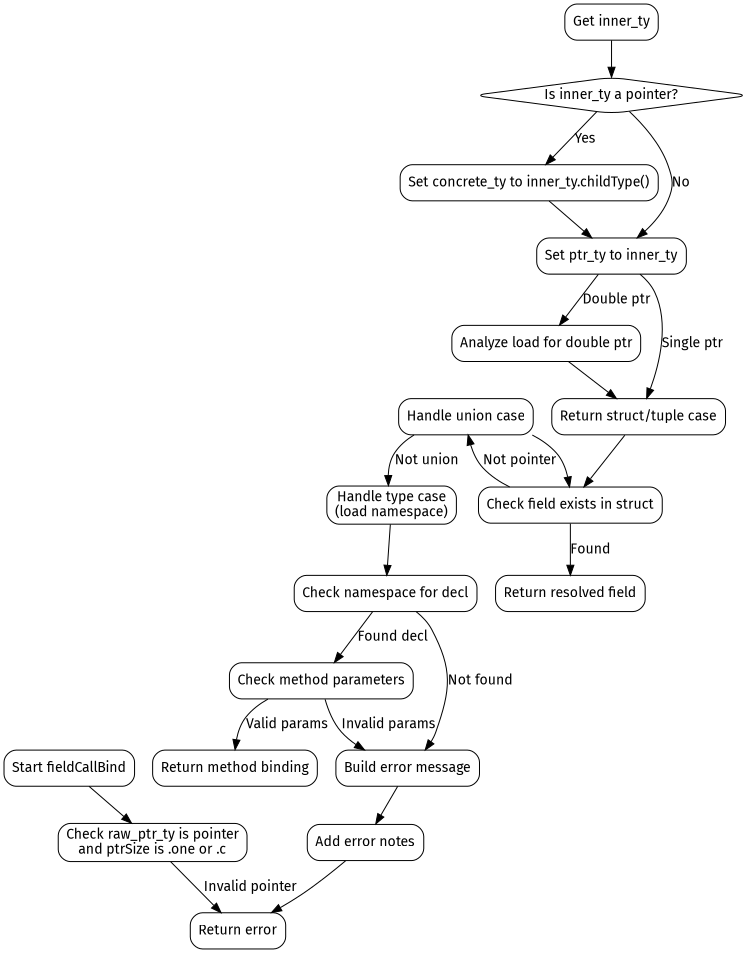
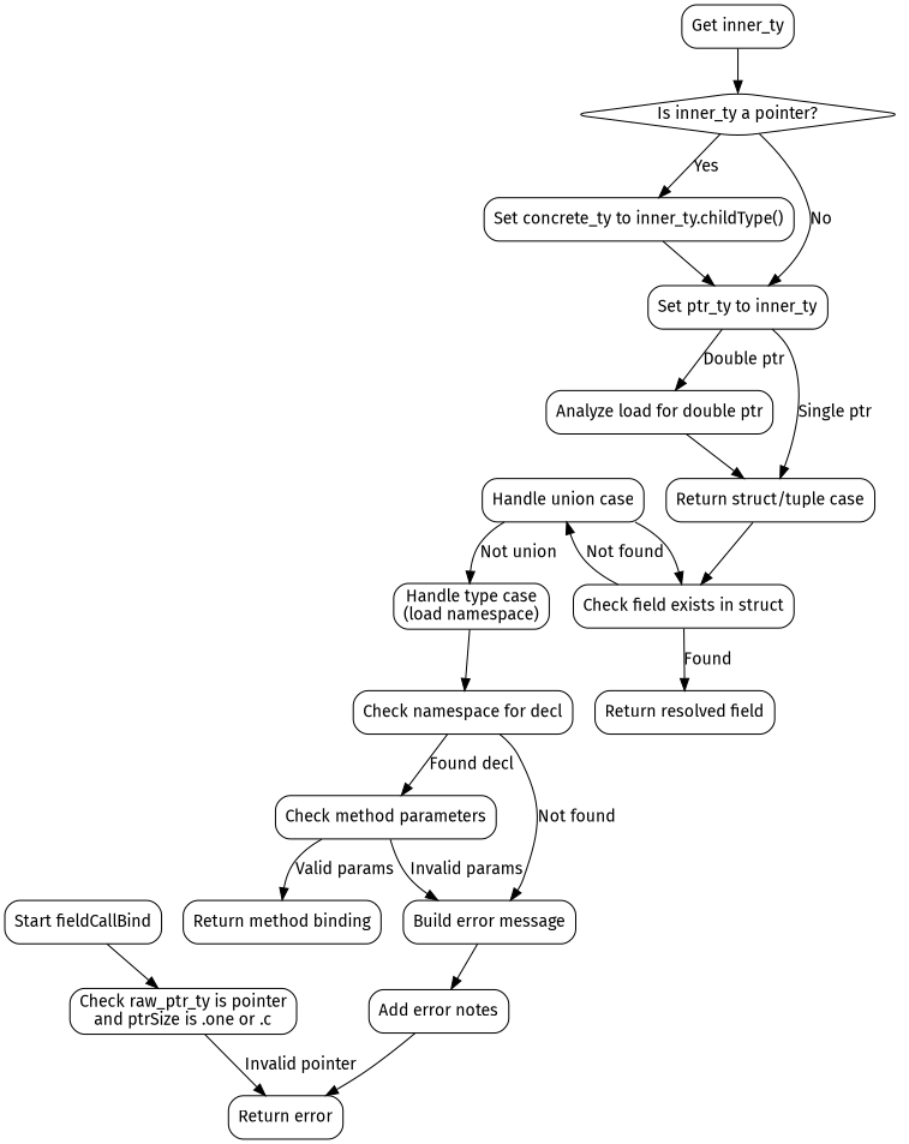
  digraph {
    fontname="Fira Sans"
    node [fontname="Fira Sans" shape=rectangle style=rounded]
    edge [fontname="Fira Sans"]
    n1 [label="Start fieldCallBind"]
    n2 [label="Check raw_ptr_ty is pointer\nand ptrSize is .one or .c"]
    n3 [label="Return error"]
    n4 [label="Get inner_ty"]
    n5 [label="Is inner_ty a pointer?" shape=diamond]
    n6 [label="Set concrete_ty to inner_ty.childType()"]
    n7 [label="Set ptr_ty to inner_ty"]
    n8 [label="Analyze load for double ptr"]
    n9 [label="Return struct/tuple case"]
    n10 [label="Check field exists in struct"]
    n11 [label="Return resolved field"]
    n12 [label="Handle union case"]
    n13 [label="Handle type case\n(load namespace)"]
    n14 [label="Check namespace for decl"]
    n15 [label="Check method parameters"]
    n16 [label="Build error message"]
    n17 [label="Return method binding"]
    n18 [label="Add error notes"]
    n1 -> n2
    n2 -> n3 [label="Invalid pointer"]
    n4 -> n5
    n5 -> n6 [label=Yes]
    n5 -> n7 [label=No]
    n6 -> n7
    n7 -> n8 [label="Double ptr"]
    n7 -> n9 [label="Single ptr"]
    n8 -> n9
    n9 -> n10
    n10 -> n11 [label=Found]
-   n10 -> n12 [label="Not pointer"]
+   n10 -> n12 [label="Not found"]
    n12 -> n10
    n12 -> n13 [label="Not union"]
    n13 -> n14
    n14 -> n15 [label="Found decl"]
    n14 -> n16 [label="Not found"]
    n15 -> n16 [label="Invalid params"]
    n15 -> n17 [label="Valid params"]
    n16 -> n18
    n18 -> n3
  }
